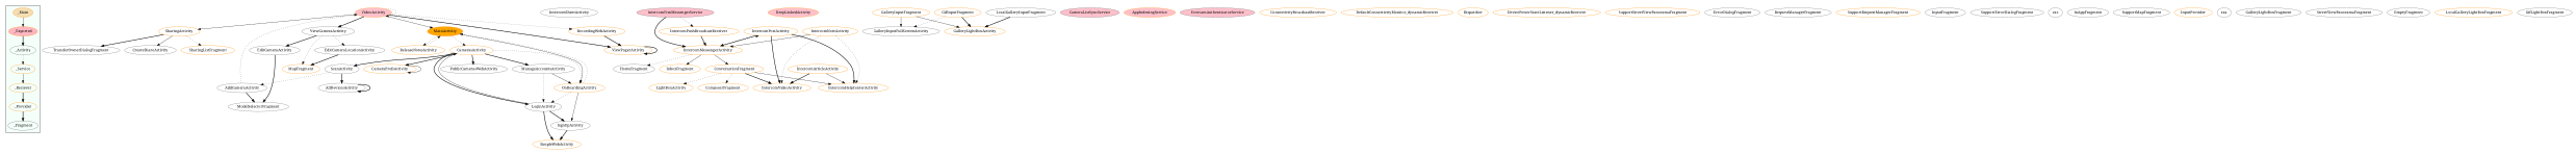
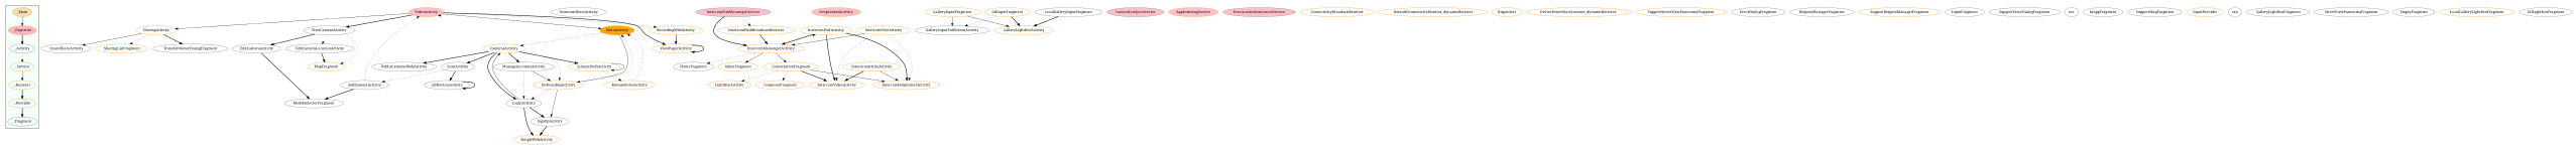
  digraph {
    fontname="Noto Serif"
    node [color=darkorange fontname="Noto Serif"]
    edge [fontname="Noto Serif" style=bold]
    _Activity [color=gray40]
    _Service
    _Reciever
    _Provider
    _Fragment [color=gray40]
    _Main [fillcolor=wheat style=filled]
    _Exported [fillcolor=lightpink style=filled]
    CreateShareActivity [color=gray40]
    SharingActivity
    SharingListFragment
    TransferOwnerDialogFragment [color=gray40]
    PublicCamerasWebActivity [color=gray40]
    CamerasActivity
    ScanActivity [color=gray40]
    ManageAccountsActivity [color=gray40]
    OnBoardingActivity
    CameraPrefsActivity
    LoginActivity [color=gray40]
    AddCameraActivity [color=gray40]
    AllDevicesActivity [color=gray40]
    MainActivity [fillcolor=orange style=filled]
    SignUpActivity [color=gray40]
    SimpleWebActivity
    VideoActivity [fillcolor=pink style=filled]
    RecordingWebActivity
    ViewCameraActivity [color=gray40]
    ViewPagerActivity
    ReleaseNotesActivity
    EditCameraLocationActivity [color=gray40]
    MapFragment
    EditCameraActivity [color=gray40]
    ModelSelectorFragment [color=gray40]
    IntercomSheetActivity [color=gray40]
    IntercomPostActivity
    IntercomHelpCenterActivity
    IntercomMessengerActivity
    IntercomVideoActivity
    InboxFragment
    HomeFragment [color=gray40]
    ConversationFragment
    LightBoxActivity
    ComposerFragment
    DeepLinkedActivity [fillcolor=pink style=filled]
    IntercomNoteActivity
    IntercomArticleActivity
    GalleryInputFullScreenActivity [color=gray40]
    CameraListSyncService [color=gray40 fillcolor=pink style=filled]
    AppIndexingService [fillcolor=pink style=filled]
    IntercomFcmMessengerService [color=gray40 fillcolor=pink style=filled]
    IntercomPushBroadcastReceiver
    EvercamAuthenticatorService [color=gray40 fillcolor=pink style=filled]
    ConnectivityBroadcastReceiver
    DefaultConnectivityMonitor_dynamicReceiver
    Dispatcher
    DevicePowerStateListener_dynamicReceiver
    SupportStreetViewPanoramaFragment
    ErrorDialogFragment [color=gray40]
    RequestManagerFragment [color=gray40]
    LocalGalleryInputFragment [color=gray40]
    GalleryLightBoxActivity
    SupportRequestManagerFragment
    InputFragment [color=gray40]
    SupportErrorDialogFragment [color=gray40]
    zzc [color=gray40]
    InAppFragment [color=gray40]
    SupportMapFragment [color=gray40]
    GifInputFragment
    InputProvider
    zza [color=gray40]
    GalleryLightBoxFragment [color=gray40]
    StreetViewPanoramaFragment [color=gray40]
    EmptyFragment [color=gray40]
    LocalGalleryLightBoxFragment
    GifLightBoxFragment [color=gray40]
    GalleryInputFragment
    subgraph cluster_1 {
      bgcolor=mintcream
      _Activity
      _Service
      _Reciever
      _Provider
      _Fragment
      _Main
      _Exported
    }
    _Activity -> _Service [style=dotted]
    _Service -> _Reciever [style=solid]
    _Reciever -> _Provider
    _Provider -> _Fragment
    _Main -> _Exported [style=solid]
    _Exported -> _Activity
    SharingActivity -> CreateShareActivity [style=solid]
    SharingActivity -> SharingListFragment [style=dotted]
    SharingActivity -> TransferOwnerDialogFragment
    CamerasActivity -> PublicCamerasWebActivity
    CamerasActivity -> ScanActivity
    CamerasActivity -> ManageAccountsActivity
    CamerasActivity -> OnBoardingActivity [style=dotted]
    CamerasActivity -> CameraPrefsActivity
    CamerasActivity -> LoginActivity
    ScanActivity -> AddCameraActivity [style=dotted]
    ScanActivity -> AllDevicesActivity
    ManageAccountsActivity -> OnBoardingActivity [style=solid]
    ManageAccountsActivity -> LoginActivity [style=dotted]
    OnBoardingActivity -> LoginActivity [style=dotted]
    OnBoardingActivity -> MainActivity [style=dotted]
    OnBoardingActivity -> SignUpActivity [style=solid]
    CameraPrefsActivity -> CameraPrefsActivity [style=solid]
    LoginActivity -> CamerasActivity [style=solid]
    LoginActivity -> SignUpActivity
    LoginActivity -> SimpleWebActivity
    AddCameraActivity -> VideoActivity [style=dotted]
    AddCameraActivity -> ModelSelectorFragment
    AllDevicesActivity -> AllDevicesActivity
    MainActivity -> CamerasActivity [style=dotted]
    MainActivity -> OnBoardingActivity [style=solid]
-   MainActivity -> ReleaseNotesActivity [style=dotted]
+   CameraPrefsActivity -> ReleaseNotesActivity [style=dotted]
    SignUpActivity -> SimpleWebActivity
    VideoActivity -> SharingActivity [style=solid]
    VideoActivity -> MainActivity [style=solid]
    VideoActivity -> VideoActivity [style=dotted]
    VideoActivity -> RecordingWebActivity [style=dotted]
    VideoActivity -> ViewCameraActivity
    VideoActivity -> ViewPagerActivity
    RecordingWebActivity -> ViewPagerActivity
    ViewCameraActivity -> EditCameraLocationActivity [style=dotted]
    ViewCameraActivity -> MapFragment [style=dotted]
    ViewCameraActivity -> EditCameraActivity
    ViewPagerActivity -> ViewPagerActivity
    ReleaseNotesActivity -> MainActivity [style=dotted]
    EditCameraLocationActivity -> MapFragment
    EditCameraActivity -> ModelSelectorFragment
    IntercomPostActivity -> IntercomHelpCenterActivity
    IntercomPostActivity -> IntercomMessengerActivity
    IntercomPostActivity -> IntercomVideoActivity
    IntercomMessengerActivity -> IntercomPostActivity [style=dotted]
    IntercomMessengerActivity -> InboxFragment [style=solid]
    IntercomMessengerActivity -> HomeFragment [style=dotted]
    IntercomMessengerActivity -> ConversationFragment [style=solid]
    ConversationFragment -> IntercomHelpCenterActivity [style=solid]
    ConversationFragment -> IntercomVideoActivity
    ConversationFragment -> LightBoxActivity [style=dotted]
    ConversationFragment -> ComposerFragment [style=dotted]
    IntercomNoteActivity -> IntercomHelpCenterActivity [style=dotted]
    IntercomNoteActivity -> IntercomMessengerActivity [style=solid]
    IntercomNoteActivity -> IntercomVideoActivity [style=dotted]
    IntercomArticleActivity -> IntercomHelpCenterActivity [style=solid]
    IntercomArticleActivity -> IntercomVideoActivity
    IntercomFcmMessengerService -> IntercomMessengerActivity
    IntercomFcmMessengerService -> IntercomPushBroadcastReceiver [style=dotted]
    IntercomPushBroadcastReceiver -> IntercomMessengerActivity
    LocalGalleryInputFragment -> GalleryLightBoxActivity
    GifInputFragment -> GalleryInputFullScreenActivity [style=dotted]
    GifInputFragment -> GalleryLightBoxActivity
    GalleryInputFragment -> GalleryInputFullScreenActivity [style=solid]
    GalleryInputFragment -> GalleryLightBoxActivity [style=solid]
  }
